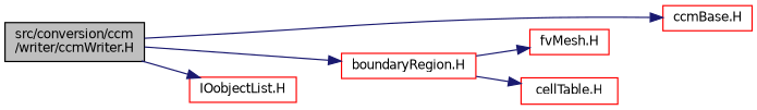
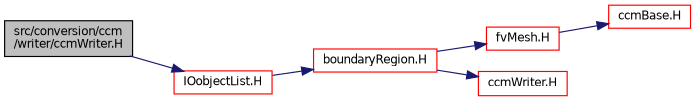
  digraph {
    rankdir=LR
    node [color=red fontname=Helvetica fontsize=10 shape=record]
    edge [color=midnightblue fontname=Helvetica fontsize=10 labelfontname=Helvetica labelfontsize=10 style=solid]
    n1 [color=black fillcolor=grey75 fontcolor=black height=0.2 label="src/conversion/ccm\l/writer/ccmWriter.H" style=filled width=0.4]
    n2 [height=0.2 label="ccmBase.H" width=0.4]
    n3 [height=0.2 label="boundaryRegion.H" width=0.4]
    n4 [height=0.2 label="IOobjectList.H" width=0.4]
    n5 [height=0.2 label="fvMesh.H" width=0.4]
-   n6 [height=0.2 label="cellTable.H" width=0.4]
-   n1 -> n2
-   n1 -> n3
+   n6 [height=0.2 label="ccmWriter.H" width=0.4]
+   n5 -> n2
+   n4 -> n3
    n1 -> n4
    n3 -> n5
    n3 -> n6
  }
